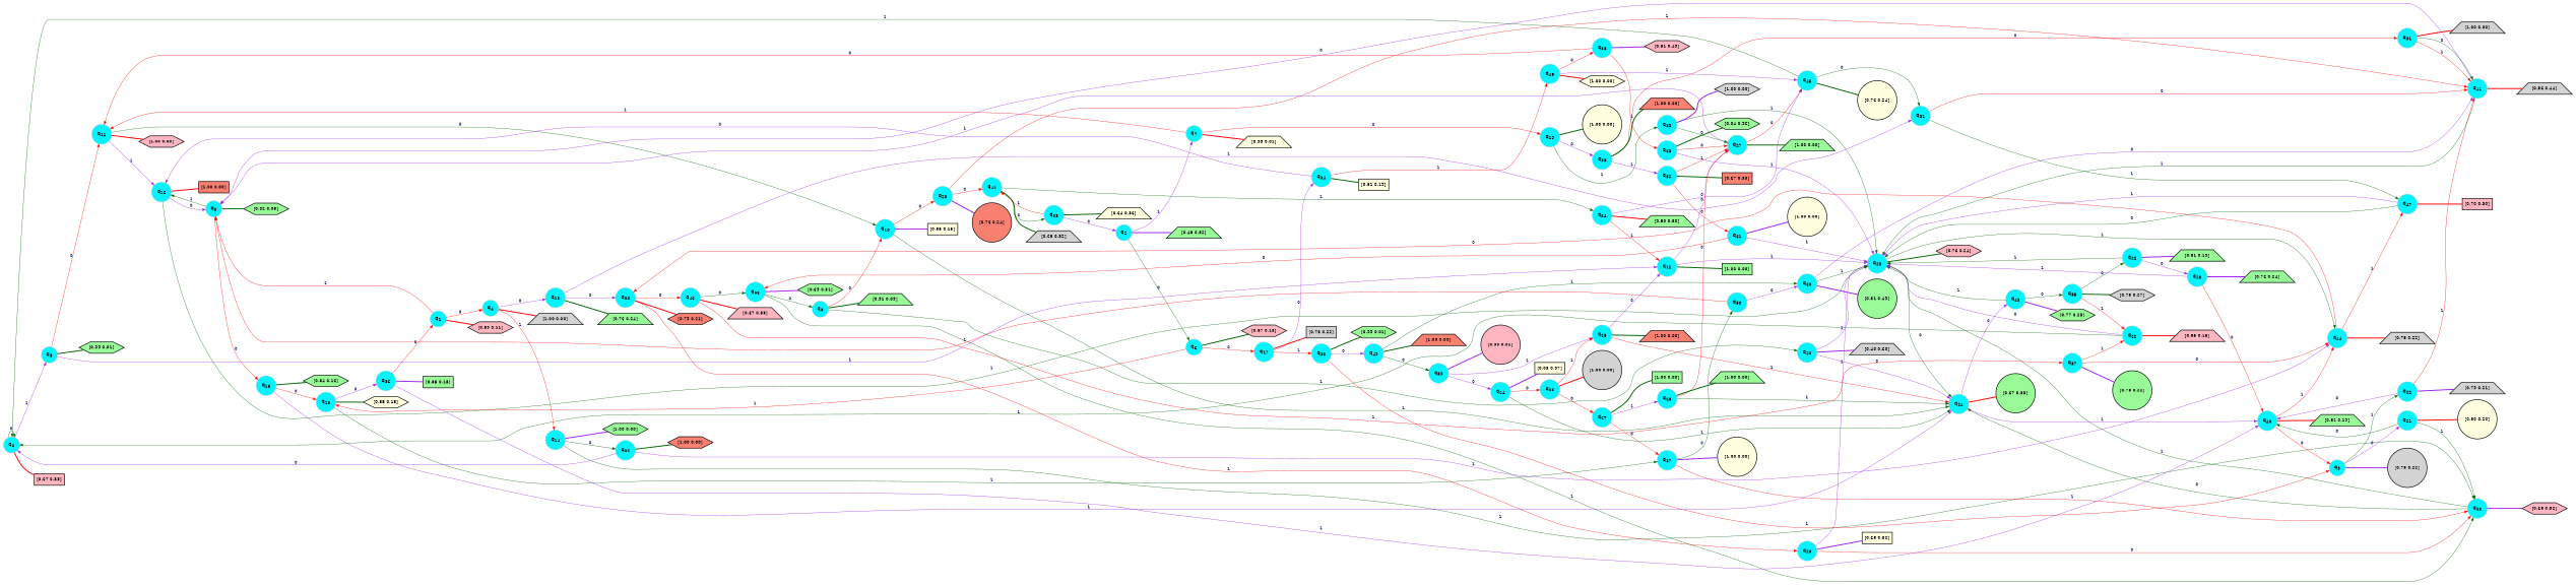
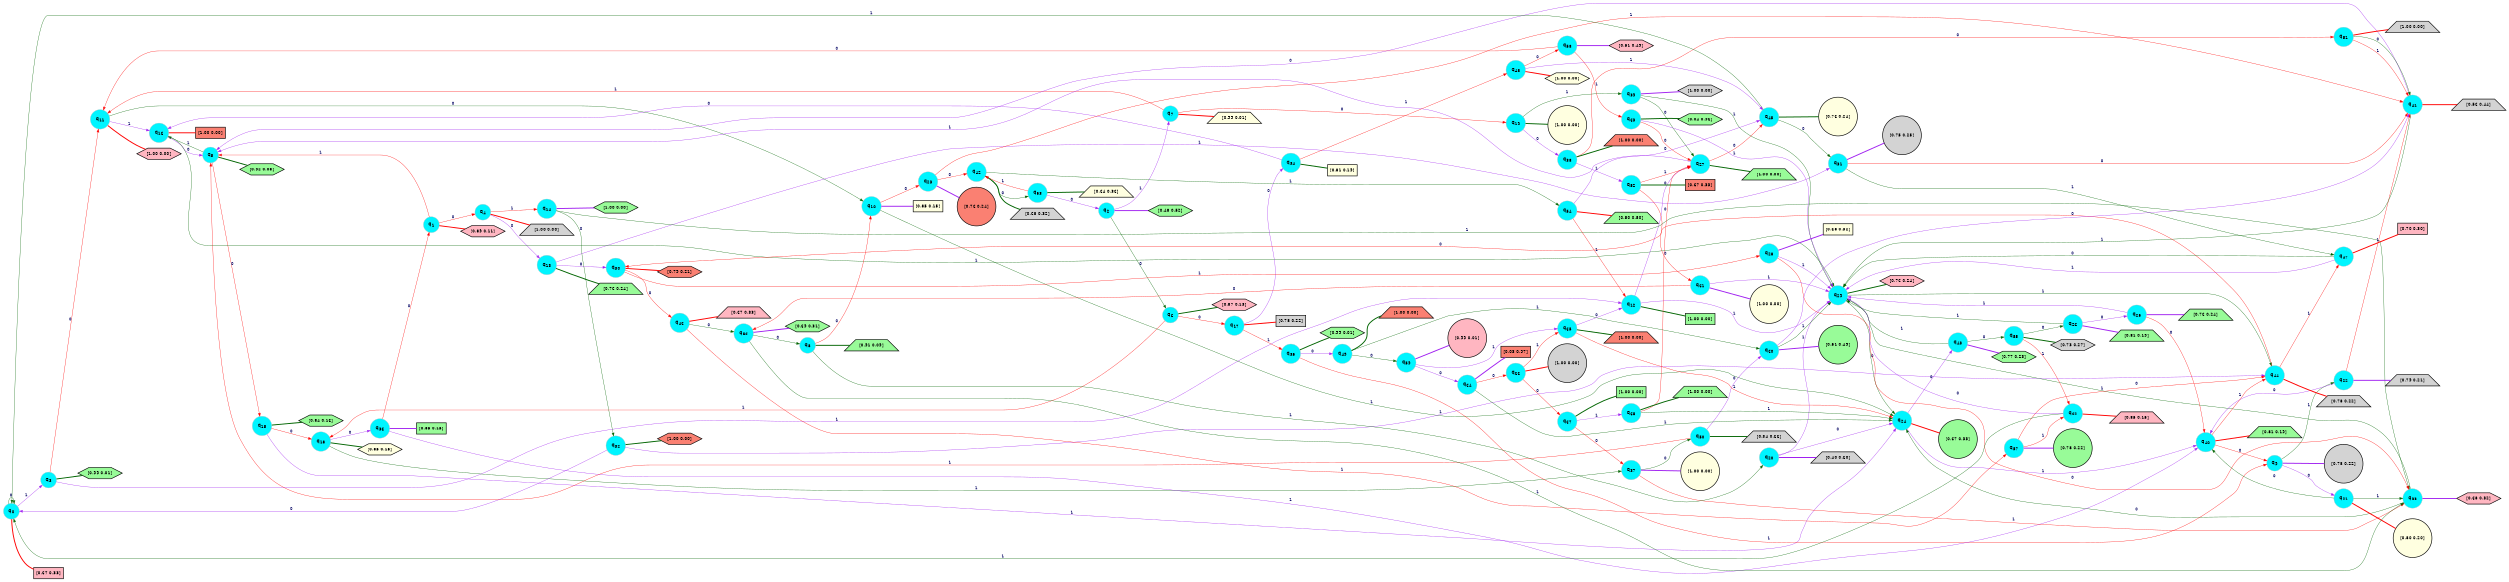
  digraph {
    fontname="DejaVu Sans"
    rankdir=LR
    node [color=gray fillcolor=turquoise1 fontcolor=black fontname="DejaVu Sans" fontsize=16 fontweight=bold shape=circle style=filled]
    edge [arrowsize=1 color=red fontcolor=midnightblue fontname="DejaVu Sans" fontweight=bold penwidth=1 style=solid weight=20]
    n1 [label=<q<SUB>0</SUB>>]
    n2 [label=<q<SUB>3</SUB>>]
    n3 [color=black fillcolor=lightpink fontsize=14 label="[0.67 0.33]" penwidth=2 shape=box]
    n4 [label=<q<SUB>11</SUB>>]
    n5 [label=<q<SUB>12</SUB>>]
    n6 [color=black fillcolor=palegreen fontsize=14 label="[0.99 0.01]" penwidth=2 shape=hexagon]
    n7 [label=<q<SUB>1</SUB>>]
    n8 [label=<q<SUB>4</SUB>>]
    n9 [label=<q<SUB>5</SUB>>]
    n10 [color=black fillcolor=lightpink fontsize=14 label="[0.89 0.11]" penwidth=2 shape=hexagon]
    n11 [label=<q<SUB>13</SUB>>]
    n12 [label=<q<SUB>14</SUB>>]
    n13 [color=black fillcolor=lightgrey fontsize=14 label="[1.00 0.00]" penwidth=2 shape=trapezium]
    n14 [label=<q<SUB>15</SUB>>]
    n15 [label=<q<SUB>16</SUB>>]
    n16 [color=black fillcolor=palegreen fontsize=14 label="[0.92 0.08]" penwidth=2 shape=hexagon]
    n17 [label=<q<SUB>2</SUB>>]
    n18 [label=<q<SUB>6</SUB>>]
    n19 [label=<q<SUB>7</SUB>>]
-   n20 [color=black fillcolor=palegreen fontsize=14 label="[0.48 0.52]" penwidth=2 shape=trapezium]
+   n20 [color=black fillcolor=palegreen fontsize=14 label="[0.48 0.52]" penwidth=2 shape=hexagon]
    n21 [label=<q<SUB>17</SUB>>]
    n22 [label=<q<SUB>18</SUB>>]
    n23 [color=black fillcolor=lightpink fontsize=14 label="[0.87 0.13]" penwidth=2 shape=hexagon]
    n24 [label=<q<SUB>19</SUB>>]
    n25 [color=black fillcolor=lightyellow fontsize=14 label="[0.99 0.01]" penwidth=2 shape=trapezium]
    n26 [label=<q<SUB>10</SUB>>]
    n27 [color=black fillcolor=lightpink fontsize=14 label="[1.00 0.00]" penwidth=2 shape=hexagon]
    n28 [label=<q<SUB>27</SUB>>]
    n29 [label=<q<SUB>29</SUB>>]
    n30 [color=black fillcolor=palegreen fontsize=14 label="[1.00 0.00]" penwidth=2 shape=box]
    n31 [label=<q<SUB>30</SUB>>]
    n32 [label=<q<SUB>31</SUB>>]
    n33 [color=black fillcolor=palegreen fontsize=14 label="[0.76 0.24]" penwidth=2 shape=trapezium]
    n34 [label=<q<SUB>32</SUB>>]
    n35 [label=<q<SUB>33</SUB>>]
    n36 [color=black fillcolor=palegreen fontsize=14 label="[1.00 0.00]" penwidth=2 shape=hexagon]
    n37 [label=<q<SUB>24</SUB>>]
    n38 [color=black fillcolor=palegreen fontsize=14 label="[0.84 0.16]" penwidth=2 shape=hexagon]
    n39 [color=black fillcolor=salmon fontsize=14 label="[1.00 0.00]" penwidth=2 shape=box]
    n40 [label=<q<SUB>34</SUB>>]
    n41 [label=<q<SUB>35</SUB>>]
    n42 [color=black fillcolor=lightgrey fontsize=14 label="[0.78 0.22]" penwidth=2 shape=box]
    n43 [label=<q<SUB>36</SUB>>]
    n44 [label=<q<SUB>37</SUB>>]
    n45 [color=black fillcolor=lightyellow fontsize=14 label="[0.85 0.15]" penwidth=2 shape=hexagon]
    n46 [label=<q<SUB>38</SUB>>]
    n47 [label=<q<SUB>39</SUB>>]
    n48 [color=black fillcolor=lightyellow fontsize=14 label="[1.00 0.00]" penwidth=2]
    n49 [label=<q<SUB>8</SUB>>]
    n50 [label=<q<SUB>20</SUB>>]
    n51 [color=black fillcolor=palegreen fontsize=14 label="[0.91 0.09]" penwidth=2 shape=trapezium]
    n52 [label=<q<SUB>23</SUB>>]
    n53 [color=black fillcolor=lightyellow fontsize=14 label="[0.85 0.15]" penwidth=2 shape=box]
    n54 [color=black fillcolor=lightgrey fontsize=14 label="[0.40 0.60]" penwidth=2 shape=trapezium]
    n55 [label=<q<SUB>9</SUB>>]
    n56 [label=<q<SUB>21</SUB>>]
    n57 [label=<q<SUB>22</SUB>>]
    n58 [color=black fillcolor=lightgrey fontsize=14 label="[0.78 0.22]" penwidth=2]
    n59 [label=<q<SUB>40</SUB>>]
    n60 [color=black fillcolor=lightyellow fontsize=14 label="[0.80 0.20]" penwidth=2]
    n61 [label=<q<SUB>41</SUB>>]
    n62 [color=black fillcolor=lightgrey fontsize=14 label="[0.79 0.21]" penwidth=2 shape=trapezium]
    n63 [label=<q<SUB>42</SUB>>]
    n64 [color=black fillcolor=salmon fontsize=14 label="[0.76 0.24]" penwidth=2]
    n65 [label=<q<SUB>43</SUB>>]
    n66 [color=black fillcolor=palegreen fontsize=14 label="[0.67 0.33]" penwidth=2]
    n67 [label=<q<SUB>45</SUB>>]
    n68 [color=black fillcolor=palegreen fontsize=14 label="[1.00 0.00]" penwidth=2 shape=trapezium]
    n69 [label=<q<SUB>44</SUB>>]
    n70 [color=black fillcolor=lightpink fontsize=14 label="[0.76 0.24]" penwidth=2 shape=hexagon]
    n71 [label=<q<SUB>28</SUB>>]
    n72 [label=<q<SUB>46</SUB>>]
    n73 [color=black fillcolor=salmon fontsize=14 label="[0.79 0.21]" penwidth=2 shape=hexagon]
    n74 [label=<q<SUB>47</SUB>>]
+   n75 [color=black fillcolor=lightgrey fontsize=14 label="[0.75 0.25]" penwidth=2]
    n76 [color=black fillcolor=salmon fontsize=14 label="[1.00 0.00]" penwidth=2 shape=hexagon]
    n77 [color=black fillcolor=lightpink fontsize=14 label="[0.68 0.32]" penwidth=2 shape=hexagon]
    n78 [label=<q<SUB>48</SUB>>]
    n79 [color=black fillcolor=lightyellow fontsize=14 label="[0.81 0.19]" penwidth=2 shape=box]
    n80 [label=<q<SUB>49</SUB>>]
    n81 [color=black fillcolor=palegreen fontsize=14 label="[0.99 0.01]" penwidth=2 shape=hexagon]
    n82 [color=black fillcolor=palegreen fontsize=14 label="[0.85 0.15]" penwidth=2 shape=box]
    n83 [label=<q<SUB>50</SUB>>]
    n84 [color=black fillcolor=lightyellow fontsize=14 label="[1.00 0.00]" penwidth=2]
    n85 [label=<q<SUB>51</SUB>>]
    n86 [label=<q<SUB>52</SUB>>]
    n87 [color=black fillcolor=salmon fontsize=14 label="[1.00 0.00]" penwidth=2 shape=trapezium]
    n88 [color=black fillcolor=lightgrey fontsize=14 label="[1.00 0.00]" penwidth=2 shape=hexagon]
    n89 [color=black fillcolor=palegreen fontsize=14 label="[0.81 0.19]" penwidth=2 shape=trapezium]
    n90 [color=black fillcolor=lightgrey fontsize=14 label="[0.56 0.44]" penwidth=2 shape=trapezium]
    n91 [label=<q<SUB>53</SUB>>]
    n92 [label=<q<SUB>54</SUB>>]
    n93 [color=black fillcolor=lightgrey fontsize=14 label="[0.68 0.32]" penwidth=2 shape=trapezium]
    n94 [label=<q<SUB>55</SUB>>]
    n95 [color=black fillcolor=palegreen fontsize=14 label="[0.77 0.23]" penwidth=2 shape=hexagon]
    n96 [label=<q<SUB>25</SUB>>]
    n97 [color=black fillcolor=palegreen fontsize=14 label="[0.76 0.24]" penwidth=2 shape=trapezium]
    n98 [label=<q<SUB>26</SUB>>]
    n99 [color=black fillcolor=palegreen fontsize=14 label="[0.81 0.19]" penwidth=2 shape=trapezium]
    n100 [color=black fillcolor=lightyellow fontsize=14 label="[0.76 0.24]" penwidth=2]
    n101 [color=black fillcolor=lightyellow fontsize=14 label="[0.68 0.32]" penwidth=2 shape=box]
    n102 [color=black fillcolor=lightgrey fontsize=14 label="[0.78 0.22]" penwidth=2 shape=trapezium]
    n103 [label=<q<SUB>56</SUB>>]
    n104 [label=<q<SUB>57</SUB>>]
    n105 [color=black fillcolor=lightpink fontsize=14 label="[0.67 0.33]" penwidth=2 shape=trapezium]
    n106 [color=black fillcolor=lightpink fontsize=14 label="[0.70 0.30]" penwidth=2 shape=box]
    n107 [label=<q<SUB>58</SUB>>]
    n108 [color=black fillcolor=lightyellow fontsize=14 label="[1.00 0.00]" penwidth=2 shape=hexagon]
    n109 [label=<q<SUB>59</SUB>>]
    n110 [label=<q<SUB>60</SUB>>]
    n111 [color=black fillcolor=salmon fontsize=14 label="[1.00 0.00]" penwidth=2 shape=trapezium]
+   n112 [color=black fillcolor=lightgrey fontsize=14 label="[0.34 0.66]" penwidth=2 shape=trapezium]
    n113 [color=black fillcolor=lightgrey fontsize=14 label="[1.00 0.00]" penwidth=2 shape=trapezium]
    n114 [label=<q<SUB>61</SUB>>]
    n115 [color=black fillcolor=salmon fontsize=14 label="[0.67 0.33]" penwidth=2 shape=box]
    n116 [color=black fillcolor=lightyellow fontsize=14 label="[0.64 0.36]" penwidth=2 shape=trapezium]
    n117 [color=black fillcolor=palegreen fontsize=14 label="[0.50 0.50]" penwidth=2 shape=trapezium]
    n118 [label=<q<SUB>62</SUB>>]
    n119 [color=black fillcolor=lightgrey fontsize=14 label="[0.73 0.27]" penwidth=2 shape=hexagon]
    n120 [color=black fillcolor=palegreen fontsize=14 label="[0.69 0.31]" penwidth=2 shape=hexagon]
    n121 [color=black fillcolor=palegreen fontsize=14 label="[0.78 0.22]" penwidth=2]
    n122 [label=<q<SUB>63</SUB>>]
    n123 [color=black fillcolor=lightpink fontsize=14 label="[0.51 0.49]" penwidth=2 shape=hexagon]
    n124 [label=<q<SUB>64</SUB>>]
    n125 [label=<q<SUB>65</SUB>>]
    n126 [color=black fillcolor=lightpink fontsize=14 label="[0.99 0.01]" penwidth=2]
    n127 [color=black fillcolor=palegreen fontsize=14 label="[0.51 0.49]" penwidth=2]
    n128 [color=black fillcolor=lightyellow fontsize=14 label="[1.00 0.00]" penwidth=2]
    n129 [color=black fillcolor=lightpink fontsize=14 label="[0.85 0.15]" penwidth=2 shape=trapezium]
    n130 [color=black fillcolor=palegreen fontsize=14 label="[0.04 0.96]" penwidth=2 shape=hexagon]
    n131 [label=<q<SUB>66</SUB>>]
-   n132 [color=black fillcolor=lightyellow fontsize=14 label="[0.03 0.97]" penwidth=2 shape=box]
+   n132 [color=black fillcolor=salmon fontsize=14 label="[0.03 0.97]" penwidth=2 shape=box]
    n133 [color=black fillcolor=salmon fontsize=14 label="[1.00 0.00]" penwidth=2 shape=trapezium]
    n134 [label=<q<SUB>67</SUB>>]
    n135 [color=black fillcolor=lightgrey fontsize=14 label="[1.00 0.00]" penwidth=2]
    n136 [label=<q<SUB>68</SUB>>]
    n137 [color=black fillcolor=palegreen fontsize=14 label="[1.00 0.00]" penwidth=2 shape=box]
    n138 [color=black fillcolor=palegreen fontsize=14 label="[1.00 0.00]" penwidth=2 shape=trapezium]
    n1 -> n1 [color=darkgreen label=0]
    n1 -> n2 [color=purple label=1]
    n1 -> n3 [arrowhead=none penwidth=3]
    n2 -> n4 [label=0]
    n2 -> n5 [color=purple label=1]
    n2 -> n6 [arrowhead=none color=darkgreen penwidth=3]
    n4 -> n15 [color=purple label=1]
    n4 -> n26 [color=darkgreen label=0]
    n4 -> n27 [arrowhead=none penwidth=3]
    n5 -> n28 [color=purple label=0]
    n5 -> n29 [color=purple label=1]
    n5 -> n30 [arrowhead=none color=darkgreen penwidth=3]
    n7 -> n8 [label=0]
    n7 -> n9 [label=1]
    n7 -> n10 [arrowhead=none penwidth=3]
    n8 -> n11 [color=purple label=0]
    n8 -> n12 [label=1]
    n8 -> n13 [arrowhead=none penwidth=3]
    n9 -> n14 [label=0]
    n9 -> n15 [color=darkgreen label=1]
    n9 -> n16 [arrowhead=none color=darkgreen penwidth=3]
    n11 -> n31 [color=purple label=0]
    n11 -> n32 [color=purple label=1]
    n11 -> n33 [arrowhead=none color=darkgreen penwidth=3]
    n12 -> n34 [color=darkgreen label=0]
    n12 -> n35 [color=darkgreen label=1]
    n12 -> n36 [arrowhead=none color=purple penwidth=3]
    n14 -> n22 [label=0]
    n14 -> n37 [color=purple label=1]
    n14 -> n38 [arrowhead=none color=darkgreen penwidth=3]
    n15 -> n9 [color=purple label=0]
    n15 -> n29 [color=darkgreen label=1]
    n15 -> n39 [arrowhead=none penwidth=3]
    n17 -> n18 [color=darkgreen label=0]
    n17 -> n19 [color=purple label=1]
    n17 -> n20 [arrowhead=none color=purple penwidth=3]
    n18 -> n21 [label=0]
    n18 -> n22 [label=1]
    n18 -> n23 [arrowhead=none color=darkgreen penwidth=3]
    n19 -> n4 [label=1]
    n19 -> n24 [label=0]
    n19 -> n25 [arrowhead=none penwidth=3]
    n21 -> n40 [color=purple label=0]
    n21 -> n41 [label=1]
    n21 -> n42 [arrowhead=none penwidth=3]
    n22 -> n43 [color=purple label=0]
    n22 -> n44 [color=darkgreen label=1]
    n22 -> n45 [arrowhead=none color=darkgreen penwidth=3]
    n24 -> n46 [color=purple label=0]
    n24 -> n47 [color=darkgreen label=1]
    n24 -> n48 [arrowhead=none color=darkgreen penwidth=3]
    n26 -> n37 [color=darkgreen label=1]
    n26 -> n52 [label=0]
    n26 -> n53 [arrowhead=none color=purple penwidth=3]
    n28 -> n9 [color=purple label=1]
    n28 -> n67 [label=0]
    n28 -> n68 [arrowhead=none color=darkgreen penwidth=3]
    n29 -> n37 [color=darkgreen label=0]
    n29 -> n69 [color=darkgreen label=1]
    n29 -> n70 [arrowhead=none color=darkgreen penwidth=3]
    n31 -> n71 [label=1]
    n31 -> n72 [label=0]
    n31 -> n73 [arrowhead=none penwidth=3]
    n32 -> n61 [label=0]
    n32 -> n74 [color=darkgreen label=1]
+   n32 -> n75 [arrowhead=none color=purple penwidth=3]
    n34 -> n1 [color=purple label=0]
    n34 -> n69 [color=purple label=1]
    n34 -> n76 [arrowhead=none color=darkgreen penwidth=3]
    n35 -> n29 [color=darkgreen label=1]
    n35 -> n37 [color=darkgreen label=0]
    n35 -> n77 [arrowhead=none color=purple penwidth=3]
    n37 -> n59 [color=purple label=1]
    n37 -> n65 [color=purple label=0]
    n37 -> n66 [arrowhead=none penwidth=3]
    n40 -> n15 [color=purple label=0]
    n40 -> n78 [label=1]
    n40 -> n79 [arrowhead=none color=darkgreen penwidth=3]
    n41 -> n55 [label=1]
    n41 -> n80 [color=purple label=0]
    n41 -> n81 [arrowhead=none color=darkgreen penwidth=3]
    n43 -> n7 [label=0]
    n43 -> n59 [color=purple label=1]
    n43 -> n82 [arrowhead=none color=purple penwidth=3]
    n44 -> n35 [label=1]
    n44 -> n83 [color=darkgreen label=0]
    n44 -> n84 [arrowhead=none color=purple penwidth=3]
    n46 -> n85 [label=0]
    n46 -> n86 [color=purple label=1]
    n46 -> n87 [arrowhead=none color=darkgreen penwidth=3]
    n47 -> n28 [color=darkgreen label=0]
    n47 -> n29 [color=darkgreen label=1]
    n47 -> n88 [arrowhead=none color=purple penwidth=3]
    n49 -> n26 [label=0]
    n49 -> n50 [color=darkgreen label=1]
    n49 -> n51 [arrowhead=none color=darkgreen penwidth=3]
    n50 -> n29 [color=purple label=1]
    n50 -> n37 [color=purple label=0]
    n50 -> n54 [arrowhead=none color=purple penwidth=3]
    n52 -> n61 [label=1]
    n52 -> n63 [label=0]
    n52 -> n64 [arrowhead=none color=purple penwidth=3]
    n55 -> n56 [color=purple label=0]
    n55 -> n57 [color=darkgreen label=1]
    n55 -> n58 [arrowhead=none color=purple penwidth=3]
    n56 -> n35 [color=darkgreen label=1]
    n56 -> n59 [color=darkgreen label=0]
    n56 -> n60 [arrowhead=none penwidth=3]
    n57 -> n59 [color=purple label=0]
    n57 -> n61 [label=1]
    n57 -> n62 [arrowhead=none color=purple penwidth=3]
    n59 -> n55 [label=0]
    n59 -> n69 [label=1]
    n59 -> n89 [arrowhead=none penwidth=3]
    n61 -> n9 [color=purple label=0]
    n61 -> n29 [color=darkgreen label=1]
    n61 -> n90 [arrowhead=none penwidth=3]
    n63 -> n91 [color=darkgreen label=0]
    n63 -> n92 [color=darkgreen label=1]
    n63 -> n93 [arrowhead=none color=darkgreen penwidth=3]
    n65 -> n29 [color=darkgreen label=1]
    n65 -> n94 [color=darkgreen label=0]
    n65 -> n95 [arrowhead=none color=purple penwidth=3]
    n67 -> n1 [color=darkgreen label=1]
    n67 -> n32 [color=darkgreen label=0]
    n67 -> n100 [arrowhead=none color=darkgreen penwidth=3]
    n69 -> n31 [label=0]
    n69 -> n74 [label=1]
    n69 -> n102 [arrowhead=none penwidth=3]
    n71 -> n29 [color=purple label=1]
    n71 -> n35 [label=0]
    n71 -> n101 [arrowhead=none color=purple penwidth=3]
    n72 -> n103 [color=darkgreen label=0]
    n72 -> n104 [label=1]
    n72 -> n105 [arrowhead=none penwidth=3]
    n74 -> n29 [color=darkgreen label=0]
    n74 -> n29 [color=purple label=1]
    n74 -> n106 [arrowhead=none penwidth=3]
    n78 -> n67 [color=purple label=1]
    n78 -> n107 [label=0]
    n78 -> n108 [arrowhead=none penwidth=3]
    n80 -> n109 [color=darkgreen label=0]
    n80 -> n110 [color=darkgreen label=1]
    n80 -> n111 [arrowhead=none color=darkgreen penwidth=3]
    n83 -> n9 [label=1]
    n83 -> n110 [color=purple label=0]
+   n83 -> n112 [arrowhead=none color=darkgreen penwidth=3]
    n85 -> n61 [color=darkgreen label=0]
    n85 -> n61 [label=1]
    n85 -> n113 [arrowhead=none penwidth=3]
    n86 -> n28 [label=1]
    n86 -> n114 [label=0]
    n86 -> n115 [arrowhead=none color=darkgreen penwidth=3]
    n91 -> n17 [color=purple label=0]
    n91 -> n63 [label=1]
    n91 -> n116 [arrowhead=none color=darkgreen penwidth=3]
    n92 -> n5 [label=1]
    n92 -> n67 [color=purple label=0]
    n92 -> n117 [arrowhead=none penwidth=3]
    n94 -> n98 [color=darkgreen label=0]
    n94 -> n118 [label=1]
    n94 -> n119 [arrowhead=none color=darkgreen penwidth=3]
    n96 -> n29 [color=purple label=1]
    n96 -> n59 [label=0]
    n96 -> n97 [arrowhead=none color=purple penwidth=3]
    n98 -> n29 [color=darkgreen label=1]
    n98 -> n96 [color=purple label=0]
    n98 -> n99 [arrowhead=none color=purple penwidth=3]
    n103 -> n35 [color=darkgreen label=1]
    n103 -> n49 [color=darkgreen label=0]
    n103 -> n120 [arrowhead=none color=purple penwidth=3]
    n104 -> n69 [label=0]
    n104 -> n118 [label=1]
    n104 -> n121 [arrowhead=none color=purple penwidth=3]
    n107 -> n4 [label=0]
    n107 -> n122 [label=1]
    n107 -> n123 [arrowhead=none color=purple penwidth=3]
    n109 -> n124 [color=purple label=0]
    n109 -> n125 [color=purple label=1]
    n109 -> n126 [arrowhead=none color=purple penwidth=3]
    n110 -> n29 [color=darkgreen label=1]
    n110 -> n61 [color=purple label=0]
    n110 -> n127 [arrowhead=none color=purple penwidth=3]
    n114 -> n29 [color=purple label=1]
    n114 -> n103 [label=0]
    n114 -> n128 [arrowhead=none color=purple penwidth=3]
    n118 -> n1 [color=darkgreen label=1]
    n118 -> n29 [color=purple label=0]
    n118 -> n129 [arrowhead=none penwidth=3]
    n122 -> n28 [label=0]
    n122 -> n29 [color=purple label=1]
    n122 -> n130 [arrowhead=none color=darkgreen penwidth=3]
    n124 -> n37 [color=darkgreen label=1]
    n124 -> n131 [label=0]
    n124 -> n132 [arrowhead=none color=purple penwidth=3]
    n125 -> n5 [color=purple label=0]
    n125 -> n37 [label=1]
    n125 -> n133 [arrowhead=none color=darkgreen penwidth=3]
    n131 -> n125 [label=1]
    n131 -> n134 [label=0]
    n131 -> n135 [arrowhead=none penwidth=3]
    n134 -> n44 [label=0]
    n134 -> n136 [color=purple label=1]
    n134 -> n137 [arrowhead=none color=darkgreen penwidth=3]
    n136 -> n28 [label=0]
    n136 -> n37 [color=darkgreen label=1]
    n136 -> n138 [arrowhead=none color=darkgreen penwidth=3]
  }
